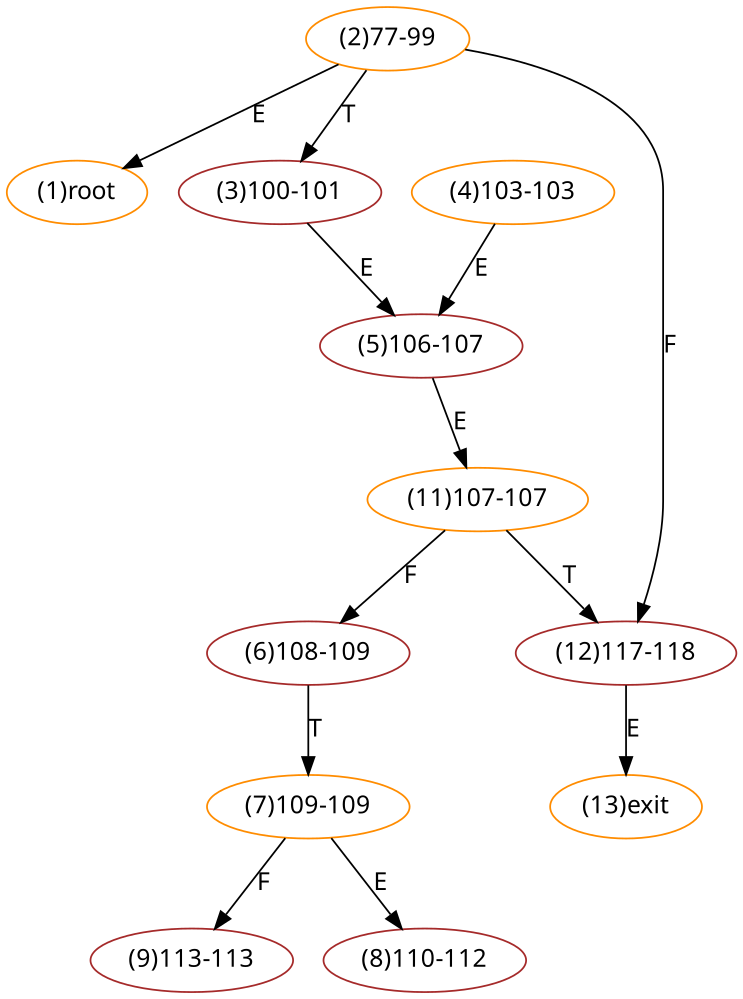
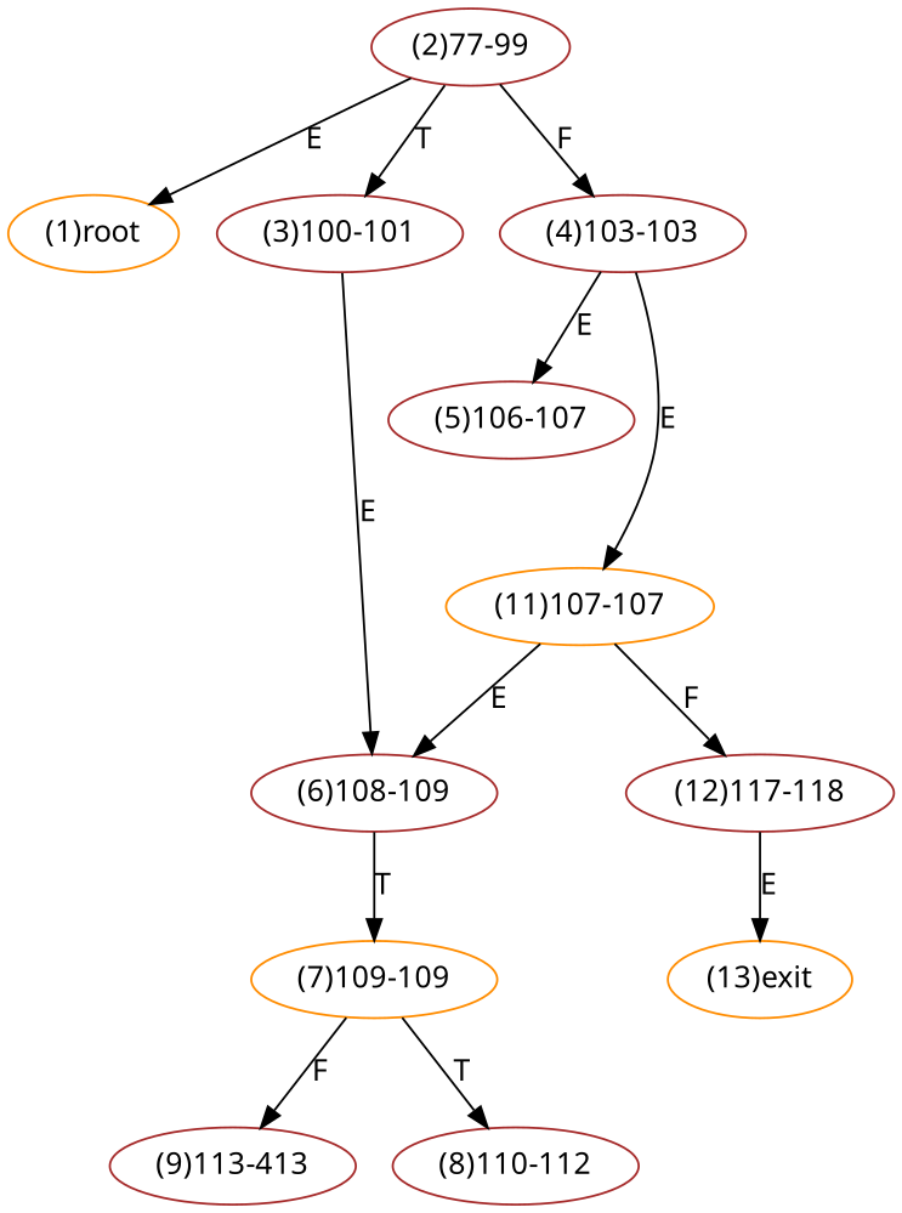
  digraph {
    fontname="Noto Sans"
    node [color=brown fontname="Noto Sans"]
    edge [fontname="Noto Sans"]
    n1 [color=darkorange label="(1)root"]
-   n2 [color=darkorange label="(2)77-99"]
+   n2 [label="(2)77-99"]
    n3 [label="(3)100-101"]
-   n4 [color=darkorange label="(4)103-103"]
+   n4 [label="(4)103-103"]
    n5 [label="(5)106-107"]
    n6 [color=darkorange label="(11)107-107"]
    n7 [label="(6)108-109"]
    n8 [label="(12)117-118"]
    n9 [color=darkorange label="(7)109-109"]
-   n10 [label="(9)113-113"]
+   n10 [label="(9)113-413"]
    n11 [label="(8)110-112"]
    n12 [color=darkorange label="(13)exit"]
    n2 -> n1 [label=E]
    n2 -> n3 [label=T]
-   n2 -> n8 [label=F]
-   n3 -> n5 [label=E]
+   n2 -> n4 [label=F]
+   n3 -> n7 [label=E]
    n4 -> n5 [label=E]
-   n5 -> n6 [label=E]
-   n6 -> n7 [label=F]
-   n6 -> n8 [label=T]
+   n4 -> n6 [label=E]
+   n6 -> n7 [label=E]
+   n6 -> n8 [label=F]
    n7 -> n9 [label=T]
    n8 -> n12 [label=E]
    n9 -> n10 [label=F]
-   n9 -> n11 [label=E]
+   n9 -> n11 [label=T]
  }
